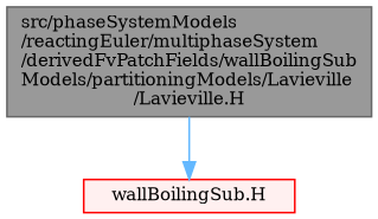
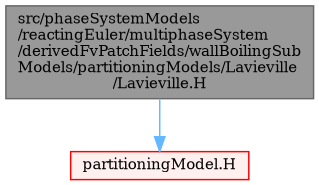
  digraph {
    fontname="DejaVu Serif"
    node [fontname="DejaVu Serif" fontsize=10 shape=box style=filled]
    n1 [color=gray40 fillcolor=grey60 fontcolor=black height=0.2 label="src/phaseSystemModels\l/reactingEuler/multiphaseSystem\l/derivedFvPatchFields/wallBoilingSub\lModels/partitioningModels/Lavieville\l/Lavieville.H" width=0.4]
-   n2 [color=red fillcolor="#FFF0F0" height=0.2 label="wallBoilingSub.H" width=0.4]
+   n2 [color=red fillcolor="#FFF0F0" height=0.2 label="partitioningModel.H" width=0.4]
    n1 -> n2 [color=steelblue1 fontname="DejaVu Serif" fontsize=10 labelfontname=Helvetica labelfontsize=10 style=solid]
  }
